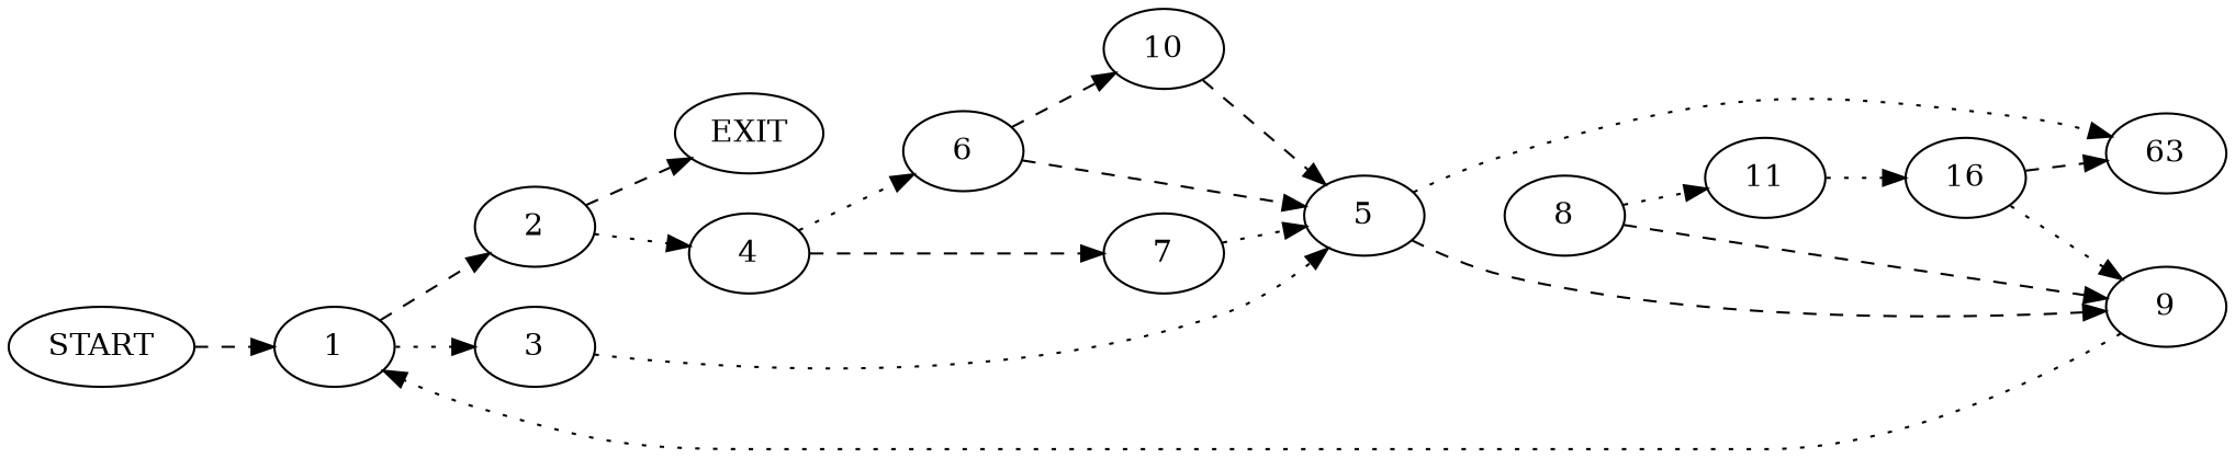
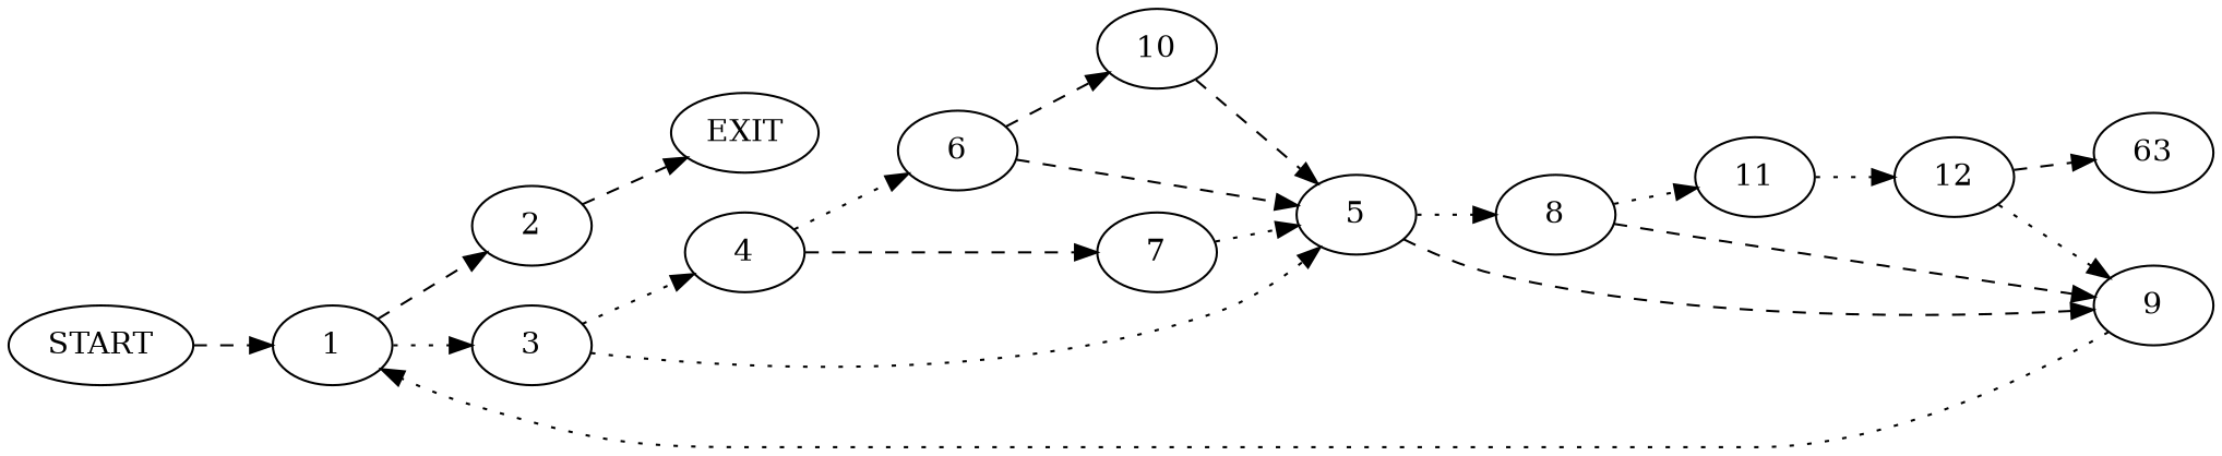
  digraph {
    rankdir=LR
    edge [style=dashed]
    n1 [label=START]
    1
    2
    3
    n5 [label=EXIT]
    4
    5
    6
    7
    8
    9
    10
    11
-   12 [label=16]
+   12
    n15 [label=63]
    n1 -> 1
    1 -> 2
    1 -> 3 [style=dotted]
    2 -> n5
-   2 -> 4 [style=dotted]
+   3 -> 4 [style=dotted]
    3 -> 5 [style=dotted]
    4 -> 6 [style=dotted]
    4 -> 7
-   5 -> n15 [style=dotted]
+   5 -> 8 [style=dotted]
    5 -> 9
    6 -> 5
    6 -> 10
    7 -> 5 [style=dotted]
    8 -> 9
    8 -> 11 [style=dotted]
    9 -> 1 [style=dotted]
    10 -> 5
    11 -> 12 [style=dotted]
    12 -> 9 [style=dotted]
    12 -> n15
  }
